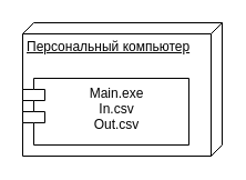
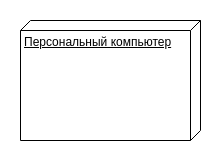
  <mxCell id="0" />
  <mxCell id="1" parent="0" />
  <mxCell id="2" value="Персональный компьютер" style="verticalAlign=top;align=left;spacingTop=8;spacingLeft=2;spacingRight=12;shape=cube;size=10;direction=south;fontStyle=4;html=1;" vertex="1" parent="1"><mxGeometry x="20" y="20" width="180" height="120" as="geometry" /></mxCell>
- <mxCell id="3" value="Main.exe&#10;In.csv&#10;Out.csv" style="shape=module;align=left;spacingLeft=20;align=center;verticalAlign=top;" vertex="1" parent="1"><mxGeometry x="20" y="70" width="150" height="60" as="geometry" /></mxCell>
